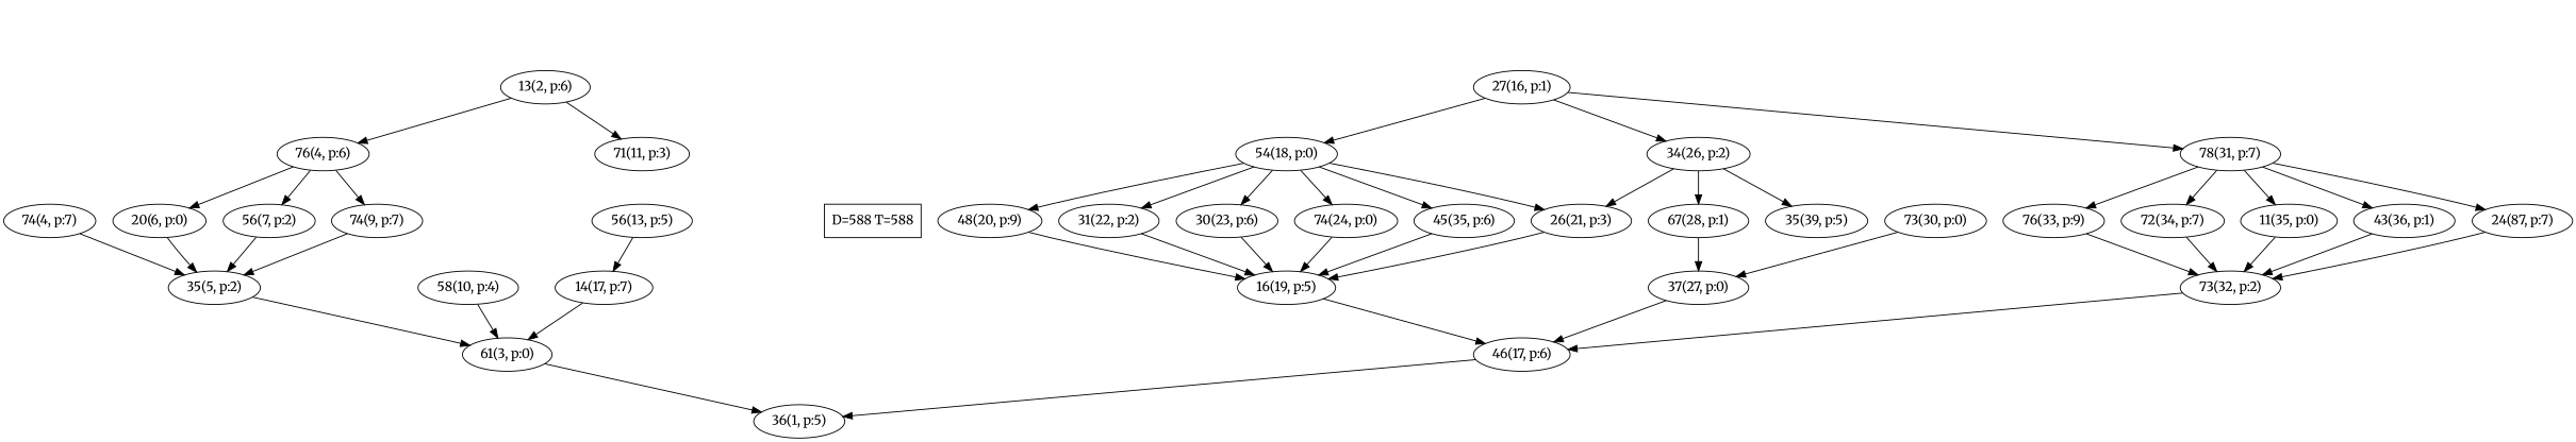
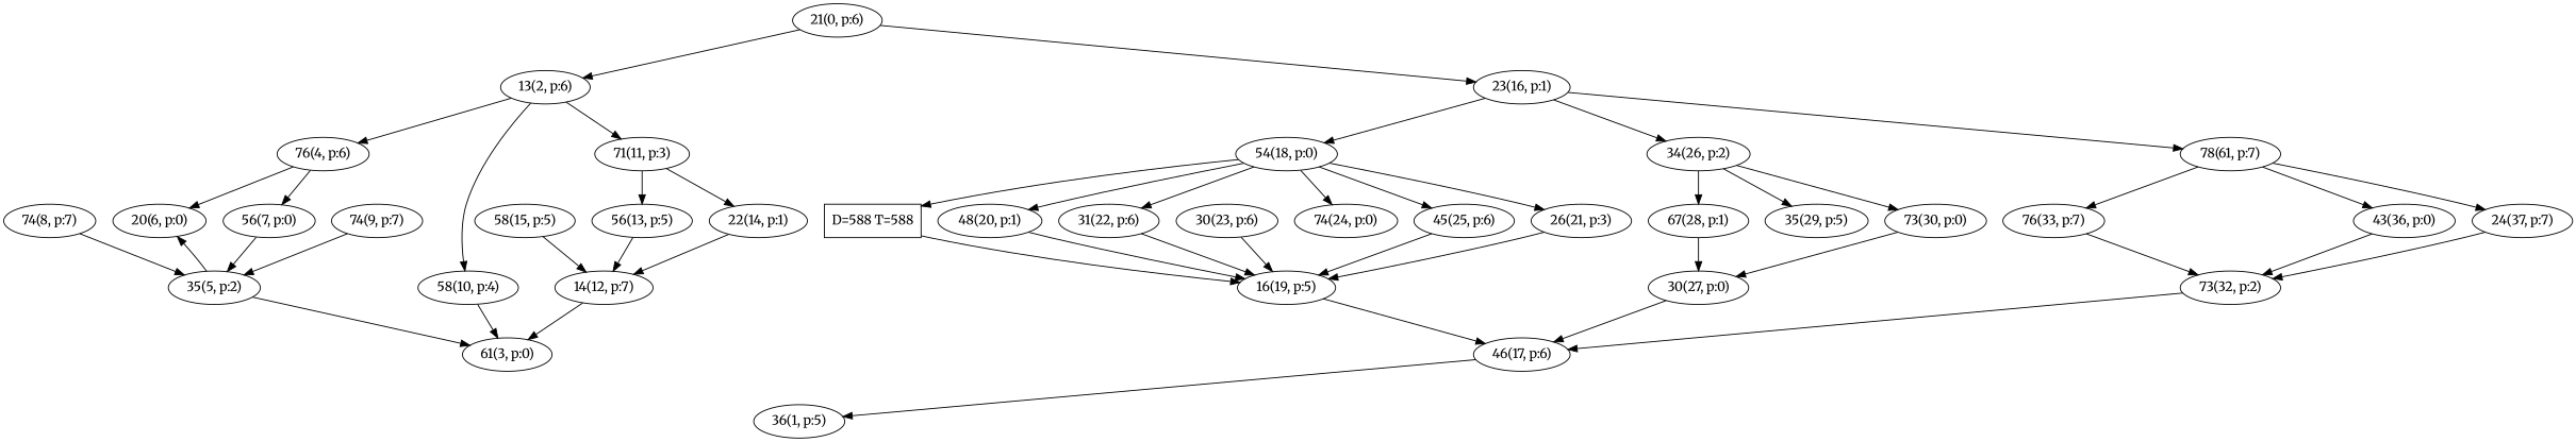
  digraph {
    fontname=Merriweather
    node [fontname=Merriweather]
    edge [fontname=Merriweather]
    n1 [label="D=588 T=588" shape=box]
+   n2 [label="21(0, p:6)"]
    n3 [label="13(2, p:6)"]
-   n4 [label="27(16, p:1)"]
+   n4 [label="23(16, p:1)"]
    n5 [label="76(4, p:6)"]
    n6 [label="58(10, p:4)"]
    n7 [label="71(11, p:3)"]
    n8 [label="54(18, p:0)"]
    n9 [label="34(26, p:2)"]
-   n10 [label="78(31, p:7)"]
+   n10 [label="78(61, p:7)"]
    n11 [label="36(1, p:5)"]
    n12 [label="20(6, p:0)"]
-   n13 [label="56(7, p:2)"]
+   n13 [label="56(7, p:0)"]
    n14 [label="74(9, p:7)"]
    n15 [label="61(3, p:0)"]
    n16 [label="56(13, p:5)"]
+   n17 [label="22(14, p:1)"]
    n18 [label="35(5, p:2)"]
-   n19 [label="74(4, p:7)"]
-   n20 [label="14(17, p:7)"]
-   n22 [label="48(20, p:9)"]
+   n19 [label="74(8, p:7)"]
+   n20 [label="14(12, p:7)"]
+   n21 [label="58(15, p:5)"]
+   n22 [label="48(20, p:1)"]
    n23 [label="26(21, p:3)"]
-   n24 [label="31(22, p:2)"]
+   n24 [label="31(22, p:6)"]
    n25 [label="30(23, p:6)"]
    n26 [label="74(24, p:0)"]
-   n27 [label="45(35, p:6)"]
+   n27 [label="45(25, p:6)"]
    n28 [label="67(28, p:1)"]
-   n29 [label="35(39, p:5)"]
+   n29 [label="35(29, p:5)"]
    n30 [label="73(30, p:0)"]
-   n31 [label="76(33, p:9)"]
-   n32 [label="72(34, p:7)"]
-   n33 [label="11(35, p:0)"]
-   n34 [label="43(36, p:1)"]
-   n35 [label="24(87, p:7)"]
+   n31 [label="76(33, p:7)"]
+   n34 [label="43(36, p:0)"]
+   n35 [label="24(37, p:7)"]
    n36 [label="46(17, p:6)"]
    n37 [label="16(19, p:5)"]
-   n38 [label="37(27, p:0)"]
+   n38 [label="30(27, p:0)"]
    n39 [label="73(32, p:2)"]
+   n2 -> n3
+   n2 -> n4
    n3 -> n5
+   n3 -> n6
    n3 -> n7
    n4 -> n8
    n4 -> n9
    n4 -> n10
    n5 -> n12
    n5 -> n13
-   n5 -> n14
    n6 -> n15
+   n7 -> n16
+   n7 -> n17
    n8 -> n22
    n8 -> n23
    n8 -> n24
-   n8 -> n25
+   n8 -> n1
    n8 -> n26
    n8 -> n27
    n9 -> n28
    n9 -> n29
-   n9 -> n23
+   n9 -> n30
    n10 -> n31
-   n10 -> n32
-   n10 -> n33
    n10 -> n34
    n10 -> n35
-   n12 -> n18
+   n18 -> n12
    n13 -> n18
    n14 -> n18
-   n15 -> n11
    n16 -> n20
+   n17 -> n20
    n18 -> n15
    n19 -> n18
    n20 -> n15
+   n21 -> n20
    n22 -> n37
    n23 -> n37
    n24 -> n37
    n25 -> n37
-   n26 -> n37
+   n1 -> n37
    n27 -> n37
    n28 -> n38
    n30 -> n38
    n31 -> n39
-   n32 -> n39
-   n33 -> n39
    n34 -> n39
    n35 -> n39
    n36 -> n11
    n37 -> n36
    n38 -> n36
    n39 -> n36
  }
